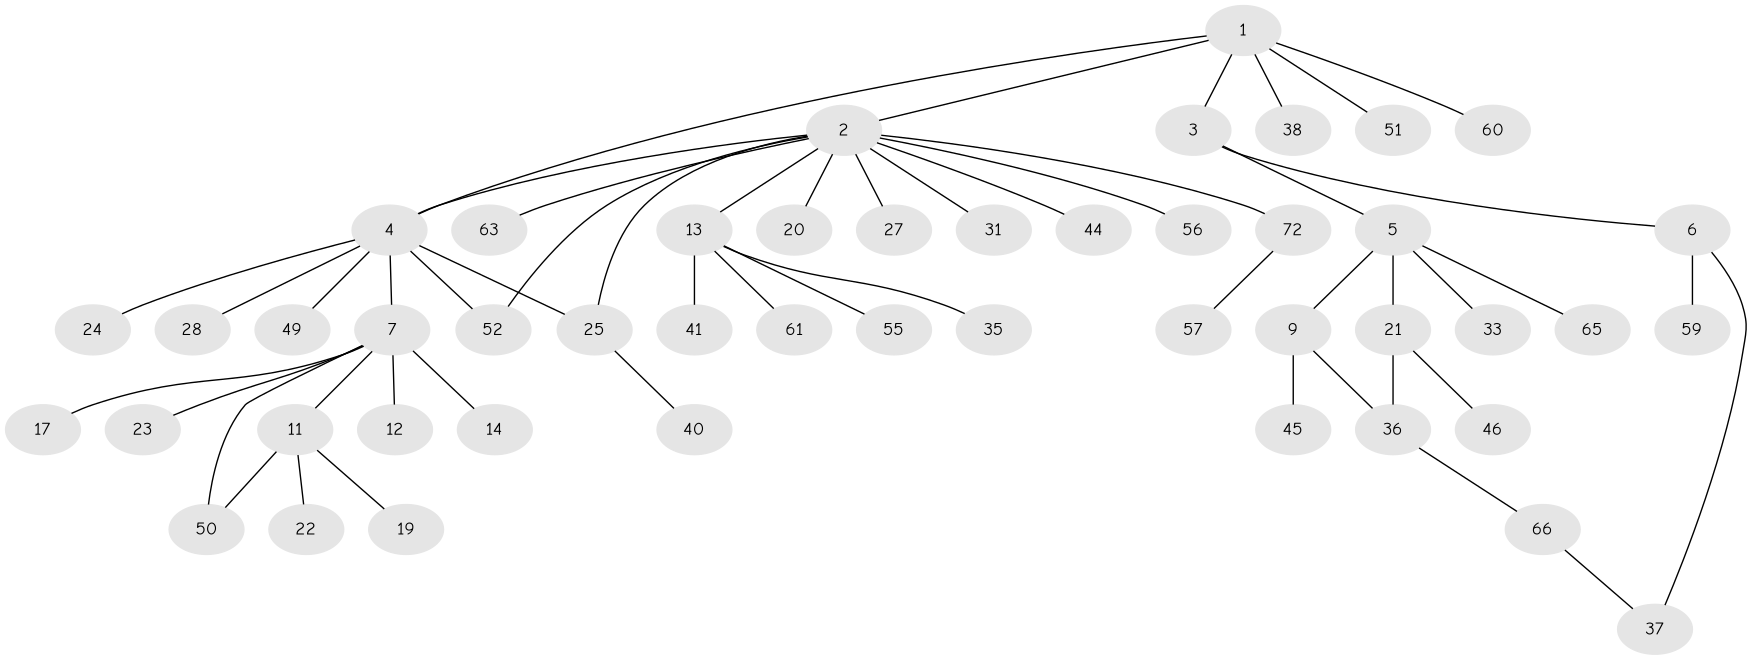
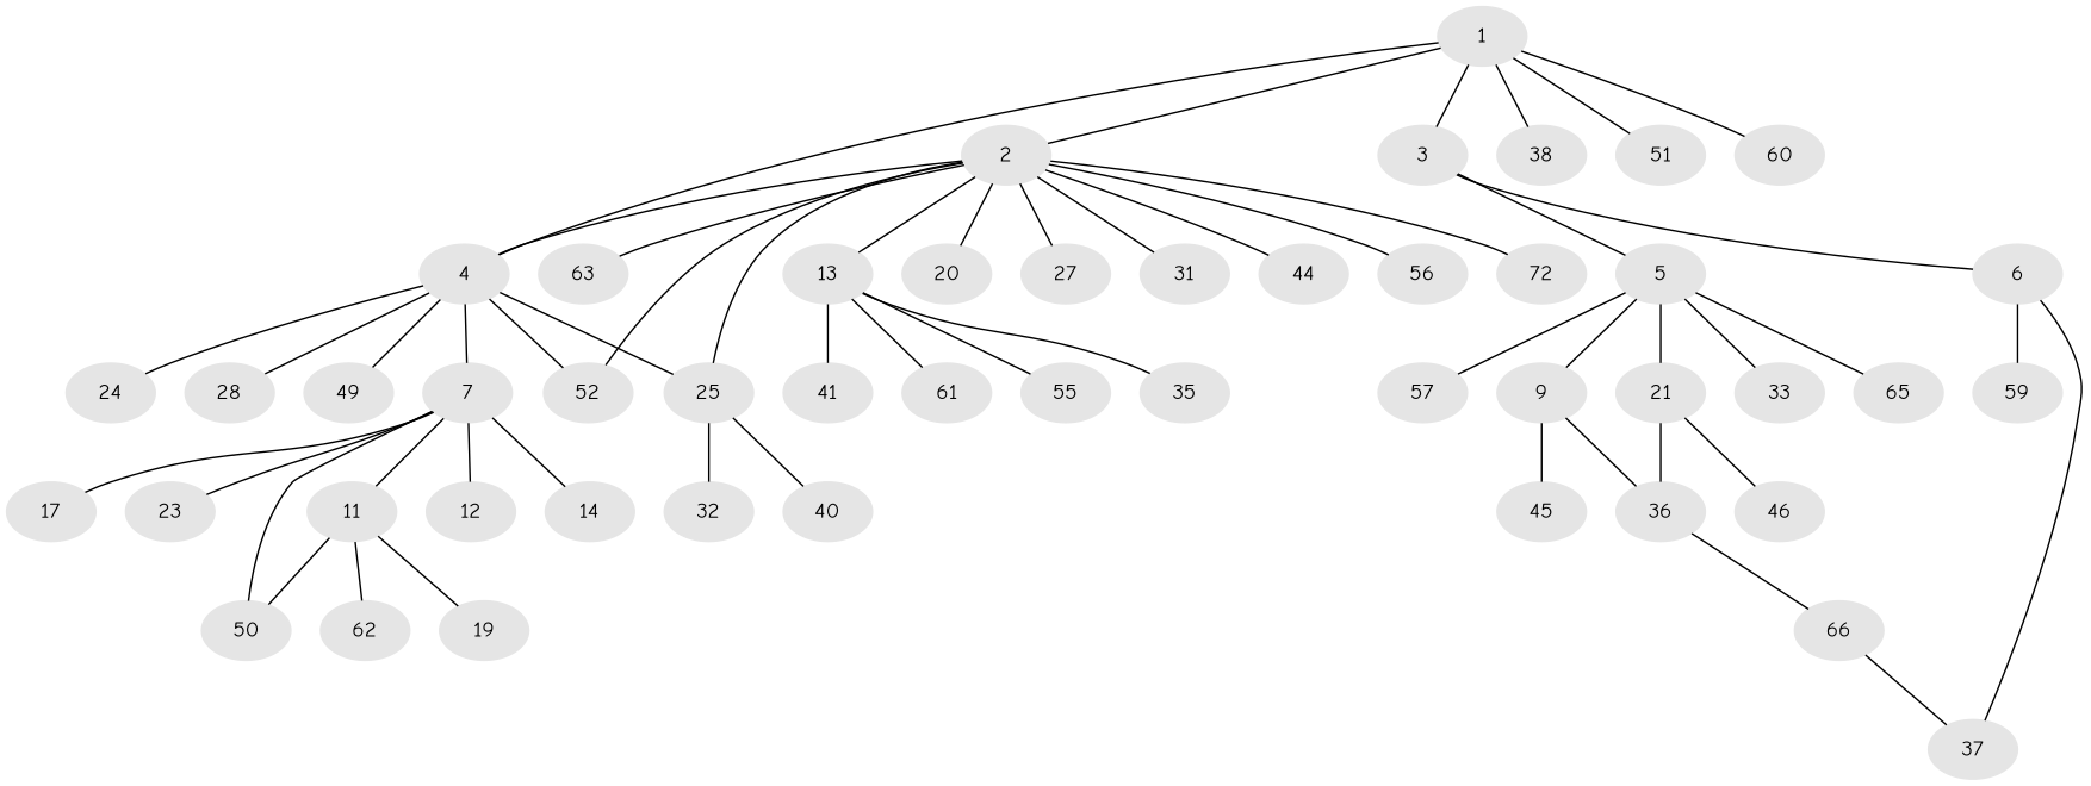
  graph {
    fontname="Comic Neue"
    node [color=gray90 fontname="Comic Neue" style=filled]
    edge [fontname="Comic Neue"]
    1 [super="+34"]
    2 [super="+67"]
    3
    4 [super="+47"]
    38 [super="+54"]
    51
    60
    13 [super="+39"]
    20
    25 [super="+26"]
    27
    31
    44 [super="+64"]
    52
    56
    n16 [label=72]
    63
    5 [super="+10"]
    6 [super="+29"]
    7 [super="+8"]
    24
    28
    49
    n24 [label=55]
    35
    41
    61
+   32 [super="+58"]
    40
    9 [super="+30"]
    21
    33 [super="+53"]
    57
    65
    37
    59
    11 [super="+16"]
    12 [super="+42"]
    14 [super="+43"]
    17 [super="+48"]
    23
    50
    36 [super="+55"]
    45
    46
    19
-   22
+   22 [label=62]
    66
    1 -- 2
    1 -- 3
    1 -- 4
    1 -- 38
    1 -- 51
    1 -- 60
    2 -- 4
    2 -- 13
    2 -- 20
    2 -- 25
    2 -- 27
    2 -- 31
    2 -- 44
    2 -- 52
    2 -- 56
    2 -- n16
    2 -- 63
    3 -- 5
    3 -- 6
    4 -- 25
    4 -- 52
    4 -- 7
    4 -- 24
    4 -- 28
    4 -- 49
    13 -- n24
    13 -- 35
    13 -- 41
    13 -- 61
+   25 -- 32 [weight=2]
    25 -- 40
    5 -- 9
    5 -- 21
    5 -- 33
-   n16 -- 57
+   5 -- 57
    5 -- 65
    6 -- 37
    6 -- 59
    7 -- 11
    7 -- 12
    7 -- 14
    7 -- 17
    7 -- 23
    7 -- 50
    9 -- 36
    9 -- 45
    21 -- 36
    21 -- 46
    11 -- 50
    11 -- 19
    11 -- 22
    36 -- 66
    66 -- 37
  }
